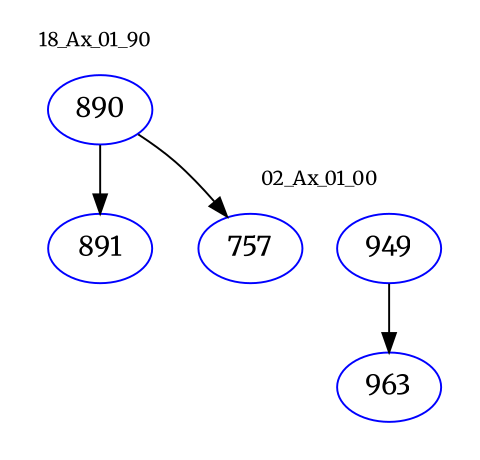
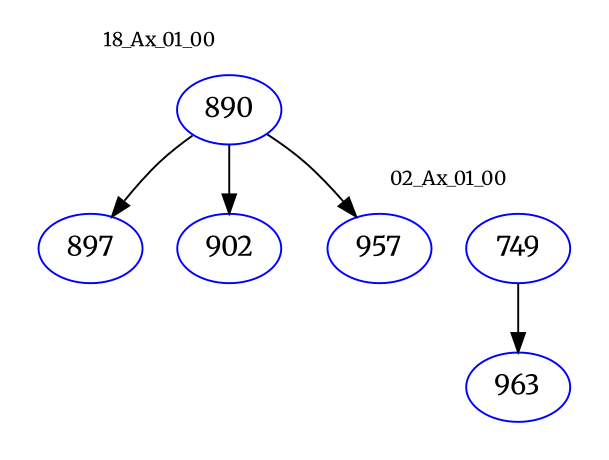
  digraph {
    fontname=Merriweather
    node [color=blue fontname=Merriweather]
    edge [color=black fontname=Merriweather]
-   n1 [label=949]
+   n1 [label=749]
    n2 [label=963]
-   n3 [label=757]
+   n3 [label=957]
    n4 [label=890]
-   n5 [label=891]
+   n5 [label=897]
+   n6 [label=902]
    subgraph cluster_1 {
      color=white
      fontsize=10
      label="02_Ax_01_00"
      n1
      n2
      n3
    }
    subgraph cluster_2 {
      color=white
      fontsize=10
-     label="18_Ax_01_90"
+     label="18_Ax_01_00"
      n4
      n5
+     n6
    }
    n1 -> n2
    n4 -> n3
    n4 -> n5
+   n4 -> n6
  }
